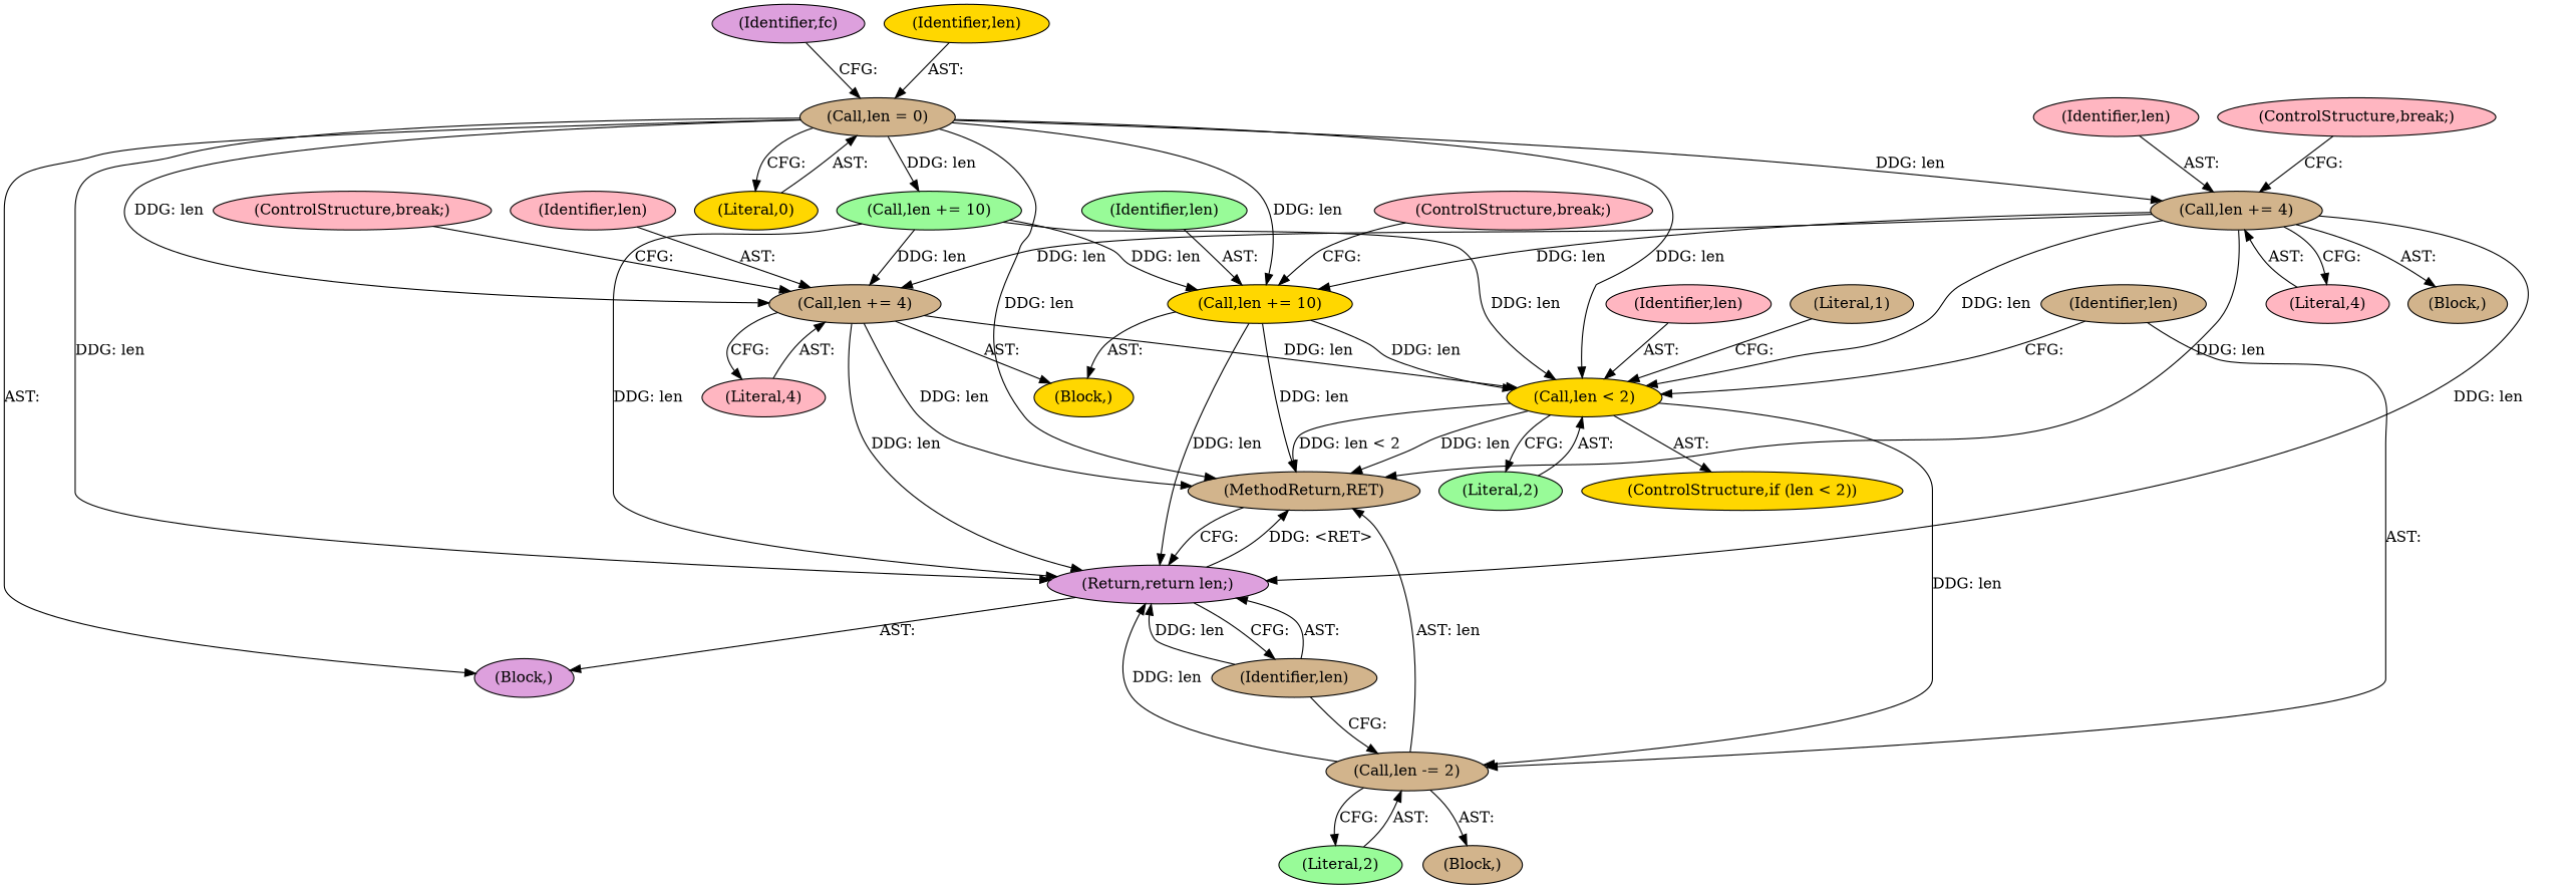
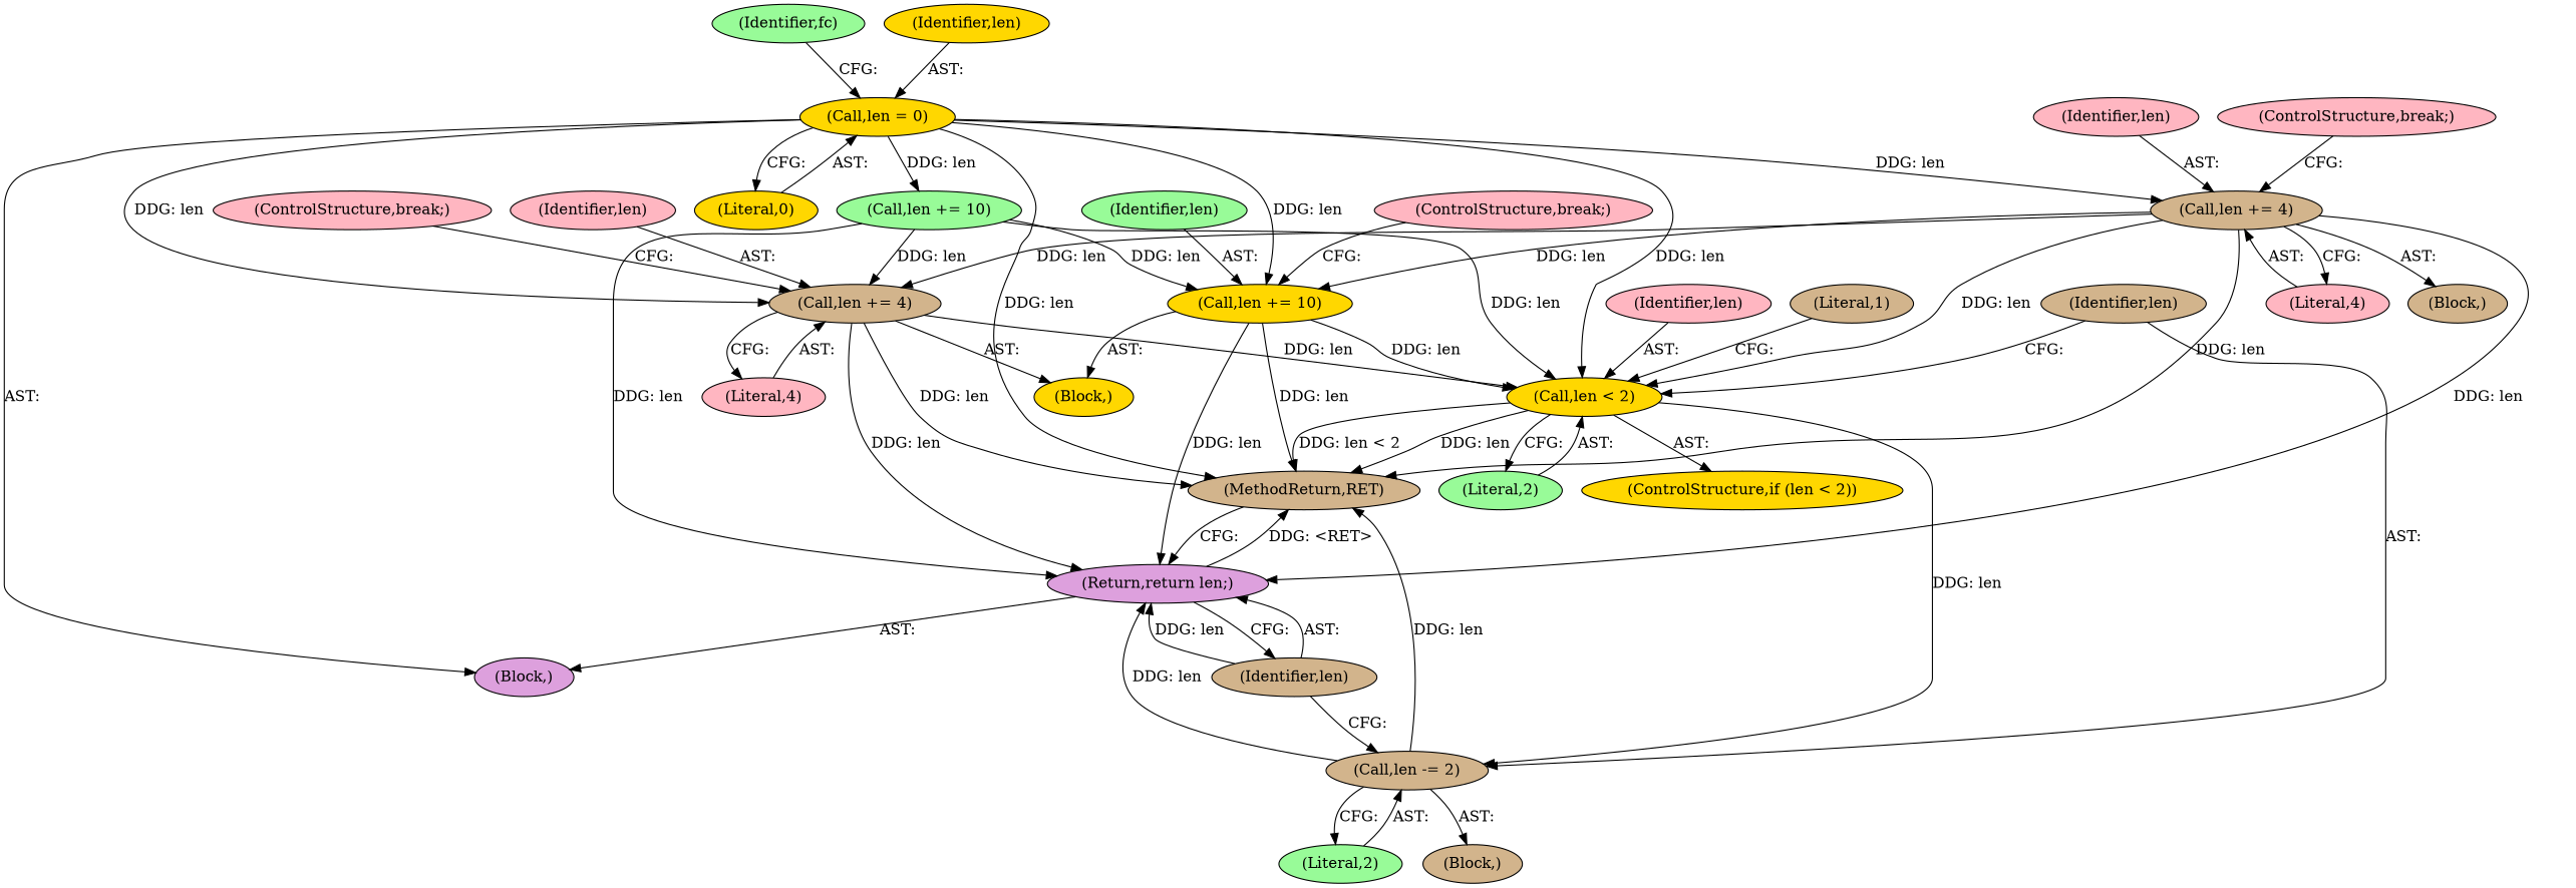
  digraph {
    node [fillcolor=tan style=filled]
    n1 [label="(Call,len += 4)"]
    n2 [label="(Call,len += 4)"]
    n3 [fillcolor=gold label="(Call,len < 2)"]
    n4 [fillcolor=plum label="(Return,return len;)"]
    n5 [fillcolor=gold label="(Call,len += 10)"]
    n6 [label="(MethodReturn,RET)"]
    n7 [fillcolor=lightpink label="(Literal,4)"]
    n8 [label="(Block,)"]
    n9 [fillcolor=lightpink label="(Literal,4)"]
    n10 [fillcolor=gold label="(Block,)"]
    n11 [label="(Call,len -= 2)"]
    n12 [fillcolor=gold label="(ControlStructure,if (len < 2))"]
    n13 [fillcolor=palegreen label="(Literal,2)"]
    n14 [fillcolor=plum label="(Block,)"]
    n15 [label="(Identifier,len)"]
-   n16 [label="(Call,len = 0)"]
+   n16 [fillcolor=gold label="(Call,len = 0)"]
    n17 [fillcolor=palegreen label="(Call,len += 10)"]
    n18 [fillcolor=gold label="(Literal,0)"]
    n19 [fillcolor=palegreen label="(Literal,2)"]
    n20 [label="(Block,)"]
    n21 [fillcolor=lightpink label="(Identifier,len)"]
-   n22 [fillcolor=plum label="(Identifier,fc)"]
+   n22 [fillcolor=palegreen label="(Identifier,fc)"]
    n23 [label="(Literal,1)"]
    n24 [fillcolor=lightpink label="(ControlStructure,break;)"]
    n25 [fillcolor=gold label="(Identifier,len)"]
    n26 [fillcolor=lightpink label="(Identifier,len)"]
    n27 [fillcolor=palegreen label="(Identifier,len)"]
    n28 [fillcolor=lightpink label="(ControlStructure,break;)"]
    n29 [label="(Identifier,len)"]
    n30 [fillcolor=lightpink label="(ControlStructure,break;)"]
    n31 [fillcolor=lightpink label="(Identifier,len)"]
    n1 -> n2 [label="DDG: len"]
    n1 -> n3 [label="DDG: len"]
    n1 -> n4 [label="DDG: len"]
    n1 -> n5 [label="DDG: len"]
    n1 -> n6 [label="DDG: len"]
    n1 -> n7 [label="CFG: "]
    n1 -> n8 [label="AST: "]
    n2 -> n3 [label="DDG: len"]
    n2 -> n4 [label="DDG: len"]
    n2 -> n6 [label="DDG: len"]
    n2 -> n9 [label="CFG: "]
    n2 -> n10 [label="AST: "]
    n3 -> n6 [label="DDG: len"]
    n3 -> n6 [label="DDG: len < 2"]
    n3 -> n11 [label="DDG: len"]
    n3 -> n12 [label="AST: "]
    n3 -> n13 [label="CFG: "]
    n4 -> n6 [label="DDG: <RET>"]
    n4 -> n14 [label="AST: "]
    n4 -> n15 [label="CFG: "]
    n5 -> n3 [label="DDG: len"]
    n5 -> n4 [label="DDG: len"]
    n5 -> n6 [label="DDG: len"]
    n5 -> n10 [label="AST: "]
    n6 -> n4 [label="CFG: "]
    n7 -> n1 [label="AST: "]
    n9 -> n2 [label="AST: "]
    n11 -> n4 [label="DDG: len"]
-   n11 -> n6 [label="AST: len"]
+   n11 -> n6 [label="DDG: len"]
    n11 -> n19 [label="CFG: "]
    n11 -> n20 [label="AST: "]
    n13 -> n3 [label="AST: "]
    n15 -> n4 [label="AST: "]
    n15 -> n4 [label="DDG: len"]
    n15 -> n11 [label="CFG: "]
    n16 -> n1 [label="DDG: len"]
    n16 -> n2 [label="DDG: len"]
    n16 -> n3 [label="DDG: len"]
-   n16 -> n4 [label="DDG: len"]
    n16 -> n5 [label="DDG: len"]
    n16 -> n6 [label="DDG: len"]
    n16 -> n14 [label="AST: "]
    n16 -> n17 [label="DDG: len"]
    n16 -> n18 [label="CFG: "]
    n17 -> n2 [label="DDG: len"]
    n17 -> n3 [label="DDG: len"]
    n17 -> n4 [label="DDG: len"]
    n17 -> n5 [label="DDG: len"]
    n18 -> n16 [label="AST: "]
    n19 -> n11 [label="AST: "]
    n21 -> n3 [label="AST: "]
    n22 -> n16 [label="CFG: "]
    n23 -> n3 [label="CFG: "]
    n24 -> n2 [label="CFG: "]
    n25 -> n16 [label="AST: "]
    n26 -> n1 [label="AST: "]
    n27 -> n5 [label="AST: "]
    n28 -> n1 [label="CFG: "]
    n29 -> n3 [label="CFG: "]
    n29 -> n11 [label="AST: "]
    n30 -> n5 [label="CFG: "]
    n31 -> n2 [label="AST: "]
  }
